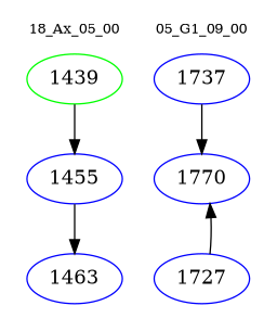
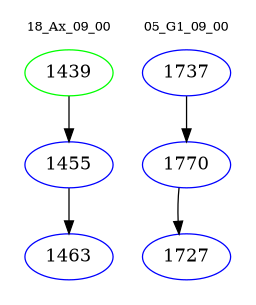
  digraph {
    node [color=blue]
    edge [color=black]
    n1 [color=green label=1439]
    n2 [label=1455]
    n3 [label=1463]
    n4 [label=1737]
    n5 [label=1770]
    n6 [label=1727]
    subgraph cluster_1 {
      color=white
      fontsize=10
-     label="18_Ax_05_00"
+     label="18_Ax_09_00"
      n1
      n2
      n3
    }
    subgraph cluster_2 {
      color=white
      fontsize=10
      label="05_G1_09_00"
      n4
      n5
      n6
    }
    n1 -> n2
    n2 -> n3
    n4 -> n5
-   n6 -> n5
+   n5 -> n6
  }
